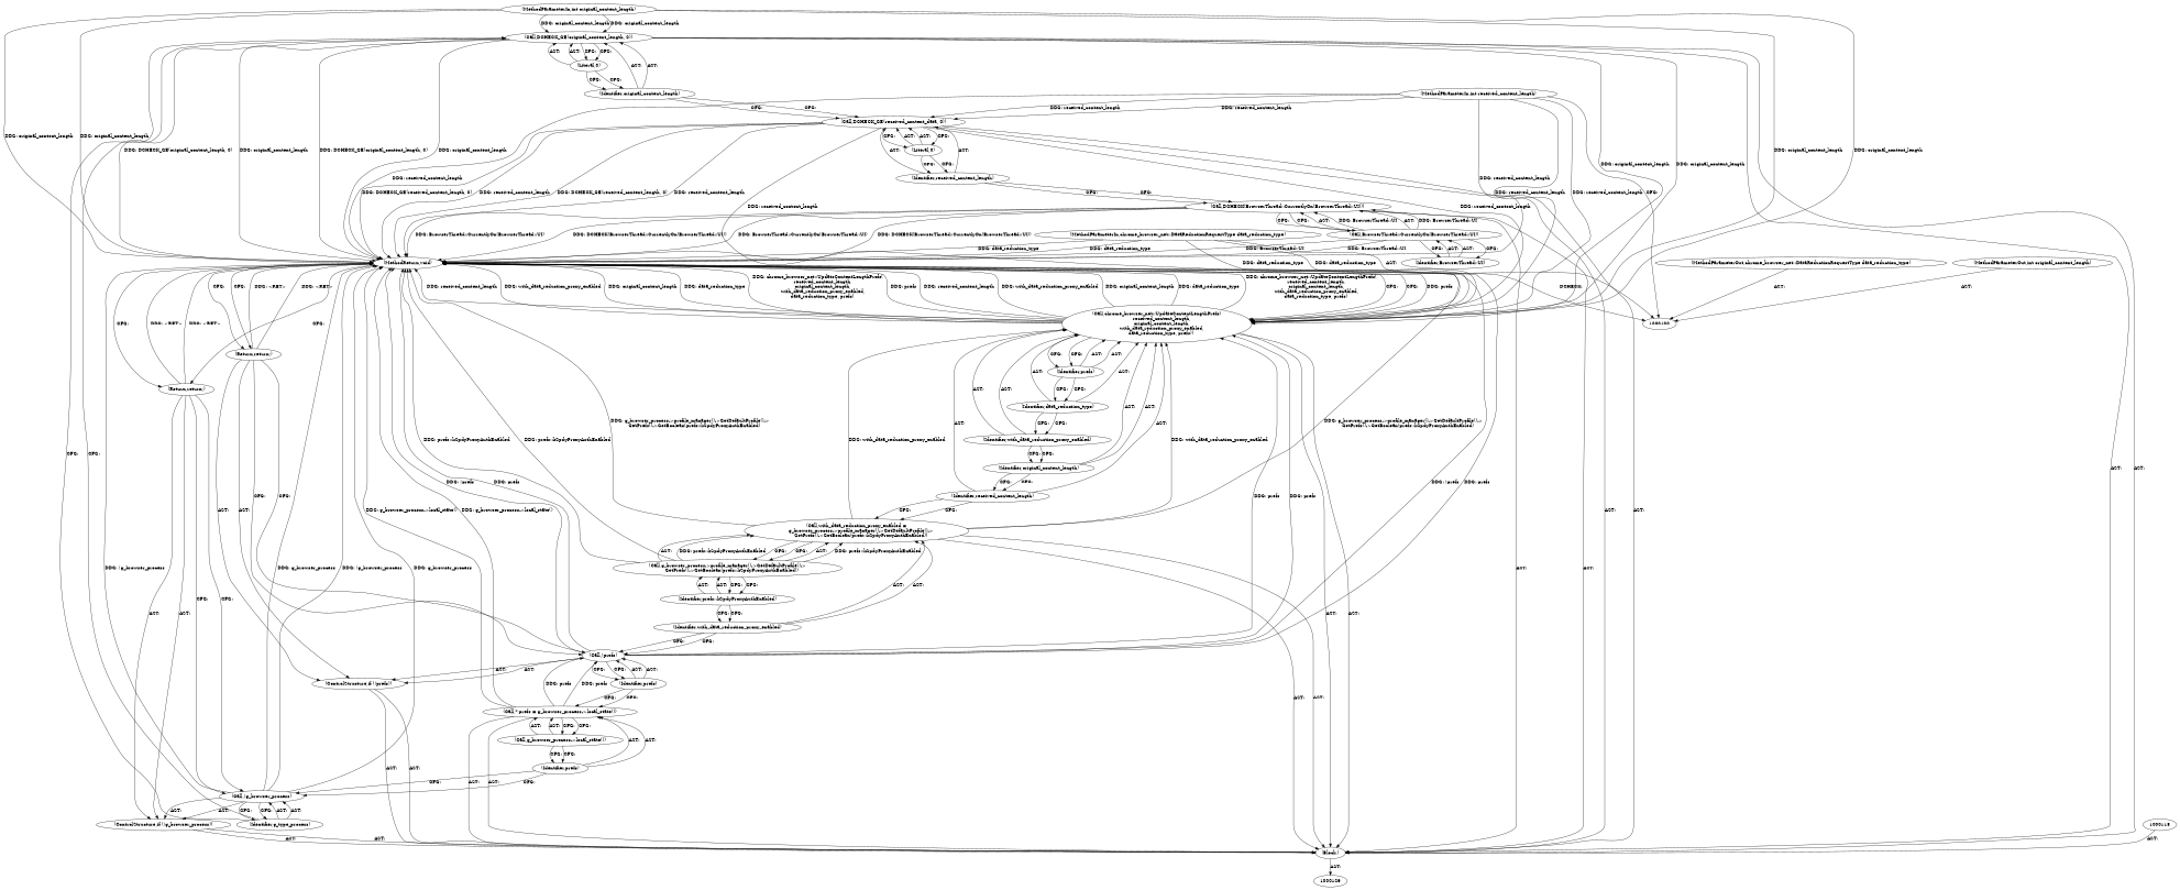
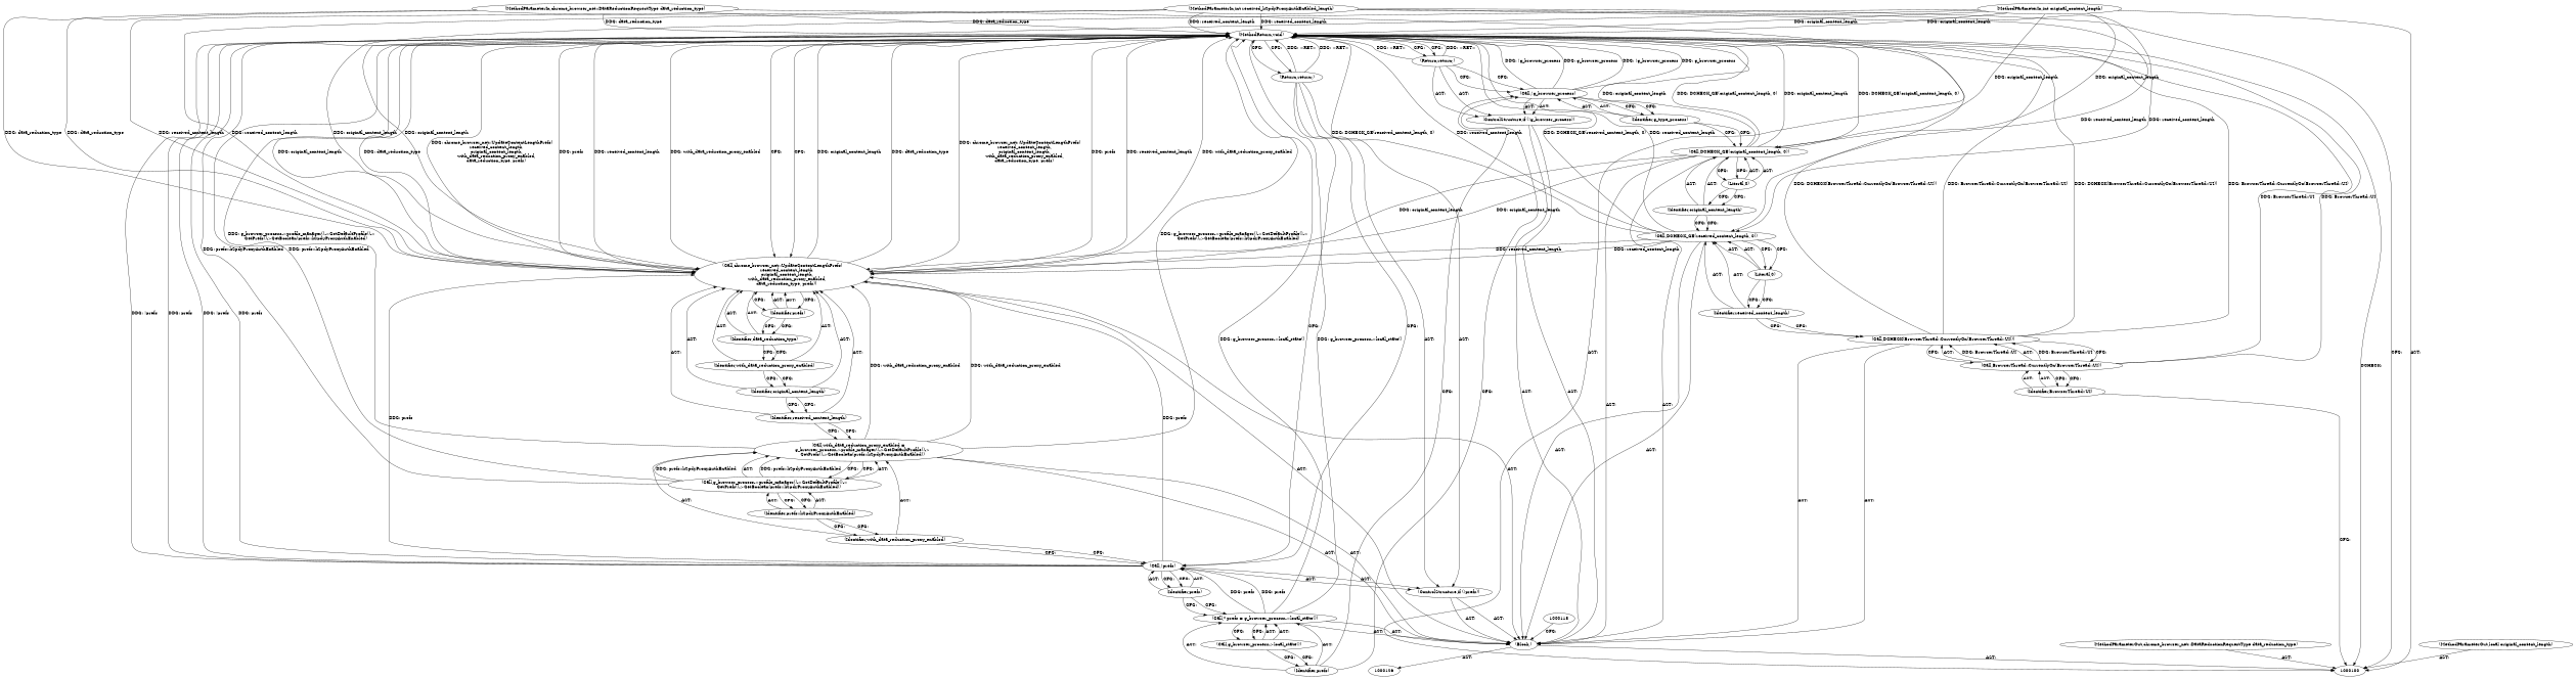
  digraph {
    n1 [label="(ControlStructure,if (!g_browser_process))"]
    n2 [label="(Block,)"]
    1000100
    1000126
    n5 [label="(Call,!g_browser_process)"]
    n6 [label="(Identifier,g_type_process)"]
    n7 [label="(MethodReturn,void)"]
    n8 [label="(Call,DCHECK_GE(original_content_length, 0))"]
    n9 [label="(Return,return;)"]
    n10 [label="(Call,chrome_browser_net::UpdateContentLengthPrefs(\n       received_content_length,\n       original_content_length,\n       with_data_reduction_proxy_enabled,\n      data_reduction_type, prefs))"]
    n11 [label="(Return,return;)"]
    n12 [label="(Literal,0)"]
    n13 [label="(Call,* prefs = g_browser_process->local_state())"]
    n14 [label="(Call,g_browser_process->local_state())"]
    n15 [label="(Call,!prefs)"]
    n16 [label="(Identifier,prefs)"]
    n17 [label="(ControlStructure,if (!prefs))"]
    n18 [label="(Identifier,prefs)"]
    n19 [label="(Identifier,prefs)"]
    n20 [label="(Call,with_data_reduction_proxy_enabled =\n      g_browser_process->profile_manager()->GetDefaultProfile()->\n      GetPrefs()->GetBoolean(prefs::kSpdyProxyAuthEnabled))"]
    n21 [label="(Call,g_browser_process->profile_manager()->GetDefaultProfile()->\n      GetPrefs()->GetBoolean(prefs::kSpdyProxyAuthEnabled))"]
    n22 [label="(Identifier,prefs::kSpdyProxyAuthEnabled)"]
    n23 [label="(Identifier,with_data_reduction_proxy_enabled)"]
    n24 [label="(Identifier,data_reduction_type)"]
    n25 [label="(Identifier,received_content_length)"]
    n26 [label="(Identifier,original_content_length)"]
    n27 [label="(Identifier,with_data_reduction_proxy_enabled)"]
-   n28 [label="(MethodParameterIn,int received_content_length)"]
-   n29 [label="(Call,DCHECK_GE(received_content_data, 0))"]
+   n28 [label="(MethodParameterIn,int received_kSpdyProxyAuthEnabled_length)"]
+   n29 [label="(Call,DCHECK_GE(received_content_length, 0))"]
    n30 [label="(Literal,0)"]
    n31 [label="(MethodParameterIn,int original_content_length)"]
-   n32 [label="(MethodParameterOut,int original_content_length)"]
+   n32 [label="(MethodParameterOut,local original_content_length)"]
    n33 [label="(MethodParameterIn,chrome_browser_net::DataReductionRequestType data_reduction_type)"]
    n34 [label="(MethodParameterOut,chrome_browser_net::DataReductionRequestType data_reduction_type)"]
    n35 [label="(Call,BrowserThread::CurrentlyOn(BrowserThread::UI))"]
    n36 [label="(Call,DCHECK(BrowserThread::CurrentlyOn(BrowserThread::UI)))"]
    n37 [label="(Identifier,BrowserThread::UI)"]
    n38 [label="(Identifier,received_content_length)"]
    n39 [label="(Identifier,original_content_length)"]
    1000118
    n1 -> n2 [label="AST: "]
    n1 -> n2 [label="AST: "]
+   n2 -> 1000100 [label="AST: "]
    n2 -> 1000126 [label="AST: "]
    n5 -> n1 [label="AST: "]
    n5 -> n1 [label="AST: "]
    n5 -> n6 [label="CFG: "]
    n5 -> n6 [label="CFG: "]
    n5 -> n7 [label="DDG: !g_browser_process"]
    n5 -> n7 [label="DDG: g_browser_process"]
    n5 -> n7 [label="DDG: !g_browser_process"]
    n5 -> n7 [label="DDG: g_browser_process"]
    n6 -> n5 [label="AST: "]
    n6 -> n5 [label="AST: "]
    n6 -> n8 [label="CFG: "]
    n6 -> n8 [label="CFG: "]
    n7 -> 1000100 [label="DCHECK: "]
    n7 -> n9 [label="CFG: "]
    n7 -> n9 [label="CFG: "]
    n7 -> n10 [label="CFG: "]
    n7 -> n10 [label="CFG: "]
    n7 -> n11 [label="CFG: "]
    n7 -> n11 [label="CFG: "]
    n8 -> n2 [label="AST: "]
    n8 -> n2 [label="AST: "]
    n8 -> n7 [label="DDG: original_content_length"]
    n8 -> n7 [label="DDG: DCHECK_GE(original_content_length, 0)"]
    n8 -> n7 [label="DDG: original_content_length"]
    n8 -> n7 [label="DDG: DCHECK_GE(original_content_length, 0)"]
    n8 -> n10 [label="DDG: original_content_length"]
    n8 -> n10 [label="DDG: original_content_length"]
    n8 -> n12 [label="CFG: "]
    n8 -> n12 [label="CFG: "]
    n9 -> n1 [label="AST: "]
    n9 -> n1 [label="AST: "]
    n9 -> n5 [label="CFG: "]
    n9 -> n5 [label="CFG: "]
    n9 -> n7 [label="DDG: <RET>"]
    n9 -> n7 [label="DDG: <RET>"]
    n10 -> n2 [label="AST: "]
    n10 -> n2 [label="AST: "]
    n10 -> n7 [label="DDG: prefs"]
    n10 -> n7 [label="DDG: received_content_length"]
    n10 -> n7 [label="DDG: with_data_reduction_proxy_enabled"]
    n10 -> n7 [label="DDG: original_content_length"]
    n10 -> n7 [label="DDG: data_reduction_type"]
    n10 -> n7 [label="DDG: chrome_browser_net::UpdateContentLengthPrefs(\n       received_content_length,\n       original_content_length,\n       with_data_reduction_proxy_enabled,\n      data_reduction_type, prefs)"]
    n10 -> n7 [label="DDG: prefs"]
    n10 -> n7 [label="DDG: received_content_length"]
    n10 -> n7 [label="DDG: with_data_reduction_proxy_enabled"]
    n10 -> n7 [label="DDG: original_content_length"]
    n10 -> n7 [label="DDG: data_reduction_type"]
    n10 -> n7 [label="DDG: chrome_browser_net::UpdateContentLengthPrefs(\n       received_content_length,\n       original_content_length,\n       with_data_reduction_proxy_enabled,\n      data_reduction_type, prefs)"]
    n10 -> n19 [label="CFG: "]
    n10 -> n19 [label="CFG: "]
    n11 -> n7 [label="DDG: <RET>"]
    n11 -> n7 [label="DDG: <RET>"]
    n11 -> n15 [label="CFG: "]
    n11 -> n15 [label="CFG: "]
    n11 -> n17 [label="AST: "]
    n11 -> n17 [label="AST: "]
    n12 -> n8 [label="AST: "]
    n12 -> n8 [label="AST: "]
    n12 -> n39 [label="CFG: "]
    n12 -> n39 [label="CFG: "]
    n13 -> n2 [label="AST: "]
    n13 -> n2 [label="AST: "]
    n13 -> n7 [label="DDG: g_browser_process->local_state()"]
    n13 -> n7 [label="DDG: g_browser_process->local_state()"]
    n13 -> n14 [label="CFG: "]
    n13 -> n14 [label="CFG: "]
    n13 -> n15 [label="DDG: prefs"]
    n13 -> n15 [label="DDG: prefs"]
    n14 -> n13 [label="AST: "]
    n14 -> n13 [label="AST: "]
    n14 -> n16 [label="CFG: "]
    n14 -> n16 [label="CFG: "]
    n15 -> n7 [label="DDG: !prefs"]
    n15 -> n7 [label="DDG: prefs"]
    n15 -> n7 [label="DDG: !prefs"]
    n15 -> n7 [label="DDG: prefs"]
    n15 -> n10 [label="DDG: prefs"]
    n15 -> n10 [label="DDG: prefs"]
    n15 -> n17 [label="AST: "]
    n15 -> n17 [label="AST: "]
    n15 -> n18 [label="CFG: "]
    n15 -> n18 [label="CFG: "]
    n16 -> n5 [label="CFG: "]
    n16 -> n5 [label="CFG: "]
    n16 -> n13 [label="AST: "]
    n16 -> n13 [label="AST: "]
    n17 -> n2 [label="AST: "]
    n17 -> n2 [label="AST: "]
    n18 -> n13 [label="CFG: "]
    n18 -> n13 [label="CFG: "]
    n18 -> n15 [label="AST: "]
    n18 -> n15 [label="AST: "]
    n19 -> n10 [label="AST: "]
    n19 -> n10 [label="AST: "]
    n19 -> n24 [label="CFG: "]
    n19 -> n24 [label="CFG: "]
    n20 -> n2 [label="AST: "]
    n20 -> n2 [label="AST: "]
    n20 -> n7 [label="DDG: g_browser_process->profile_manager()->GetDefaultProfile()->\n      GetPrefs()->GetBoolean(prefs::kSpdyProxyAuthEnabled)"]
    n20 -> n7 [label="DDG: g_browser_process->profile_manager()->GetDefaultProfile()->\n      GetPrefs()->GetBoolean(prefs::kSpdyProxyAuthEnabled)"]
    n20 -> n10 [label="DDG: with_data_reduction_proxy_enabled"]
    n20 -> n10 [label="DDG: with_data_reduction_proxy_enabled"]
    n20 -> n21 [label="CFG: "]
    n20 -> n21 [label="CFG: "]
    n21 -> n7 [label="DDG: prefs::kSpdyProxyAuthEnabled"]
    n21 -> n7 [label="DDG: prefs::kSpdyProxyAuthEnabled"]
    n21 -> n20 [label="AST: "]
    n21 -> n20 [label="DDG: prefs::kSpdyProxyAuthEnabled"]
    n21 -> n20 [label="AST: "]
    n21 -> n20 [label="DDG: prefs::kSpdyProxyAuthEnabled"]
    n21 -> n22 [label="CFG: "]
    n21 -> n22 [label="CFG: "]
    n22 -> n21 [label="AST: "]
    n22 -> n21 [label="AST: "]
    n22 -> n23 [label="CFG: "]
    n22 -> n23 [label="CFG: "]
    n23 -> n15 [label="CFG: "]
    n23 -> n15 [label="CFG: "]
    n23 -> n20 [label="AST: "]
    n23 -> n20 [label="AST: "]
    n24 -> n10 [label="AST: "]
    n24 -> n10 [label="AST: "]
    n24 -> n27 [label="CFG: "]
    n24 -> n27 [label="CFG: "]
    n25 -> n10 [label="AST: "]
    n25 -> n10 [label="AST: "]
    n25 -> n20 [label="CFG: "]
    n25 -> n20 [label="CFG: "]
    n26 -> n10 [label="AST: "]
    n26 -> n10 [label="AST: "]
    n26 -> n25 [label="CFG: "]
    n26 -> n25 [label="CFG: "]
    n27 -> n10 [label="AST: "]
    n27 -> n10 [label="AST: "]
    n27 -> n26 [label="CFG: "]
    n27 -> n26 [label="CFG: "]
    n28 -> 1000100 [label="CFG: "]
    n28 -> n7 [label="DDG: received_content_length"]
    n28 -> n7 [label="DDG: received_content_length"]
    n28 -> n10 [label="DDG: received_content_length"]
    n28 -> n10 [label="DDG: received_content_length"]
    n28 -> n29 [label="DDG: received_content_length"]
    n28 -> n29 [label="DDG: received_content_length"]
    n29 -> n2 [label="AST: "]
    n29 -> n2 [label="AST: "]
    n29 -> n7 [label="DDG: DCHECK_GE(received_content_length, 0)"]
    n29 -> n7 [label="DDG: received_content_length"]
    n29 -> n7 [label="DDG: DCHECK_GE(received_content_length, 0)"]
    n29 -> n7 [label="DDG: received_content_length"]
    n29 -> n10 [label="DDG: received_content_length"]
    n29 -> n10 [label="DDG: received_content_length"]
    n29 -> n30 [label="CFG: "]
    n29 -> n30 [label="CFG: "]
    n30 -> n29 [label="AST: "]
    n30 -> n29 [label="AST: "]
    n30 -> n38 [label="CFG: "]
    n30 -> n38 [label="CFG: "]
+   n31 -> 1000100 [label="AST: "]
    n31 -> n7 [label="DDG: original_content_length"]
    n31 -> n7 [label="DDG: original_content_length"]
    n31 -> n8 [label="DDG: original_content_length"]
    n31 -> n8 [label="DDG: original_content_length"]
    n31 -> n10 [label="DDG: original_content_length"]
    n31 -> n10 [label="DDG: original_content_length"]
    n32 -> 1000100 [label="AST: "]
    n33 -> 1000100 [label="AST: "]
    n33 -> n7 [label="DDG: data_reduction_type"]
    n33 -> n7 [label="DDG: data_reduction_type"]
    n33 -> n10 [label="DDG: data_reduction_type"]
    n33 -> n10 [label="DDG: data_reduction_type"]
    n34 -> 1000100 [label="AST: "]
    n35 -> n7 [label="DDG: BrowserThread::UI"]
    n35 -> n7 [label="DDG: BrowserThread::UI"]
    n35 -> n36 [label="AST: "]
    n35 -> n36 [label="DDG: BrowserThread::UI"]
    n35 -> n36 [label="AST: "]
    n35 -> n36 [label="DDG: BrowserThread::UI"]
    n35 -> n37 [label="CFG: "]
    n35 -> n37 [label="CFG: "]
    n36 -> n2 [label="AST: "]
    n36 -> n2 [label="AST: "]
    n36 -> n7 [label="DDG: DCHECK(BrowserThread::CurrentlyOn(BrowserThread::UI))"]
    n36 -> n7 [label="DDG: BrowserThread::CurrentlyOn(BrowserThread::UI)"]
    n36 -> n7 [label="DDG: DCHECK(BrowserThread::CurrentlyOn(BrowserThread::UI))"]
    n36 -> n7 [label="DDG: BrowserThread::CurrentlyOn(BrowserThread::UI)"]
    n36 -> n35 [label="CFG: "]
    n36 -> n35 [label="CFG: "]
+   n37 -> 1000100 [label="CFG: "]
    n37 -> n35 [label="AST: "]
    n37 -> n35 [label="AST: "]
    n38 -> n29 [label="AST: "]
    n38 -> n29 [label="AST: "]
    n38 -> n36 [label="CFG: "]
    n38 -> n36 [label="CFG: "]
    n39 -> n8 [label="AST: "]
    n39 -> n8 [label="AST: "]
    n39 -> n29 [label="CFG: "]
    n39 -> n29 [label="CFG: "]
-   1000118 -> n2 [label="AST: "]
+   1000118 -> n2 [label="CFG: "]
  }
